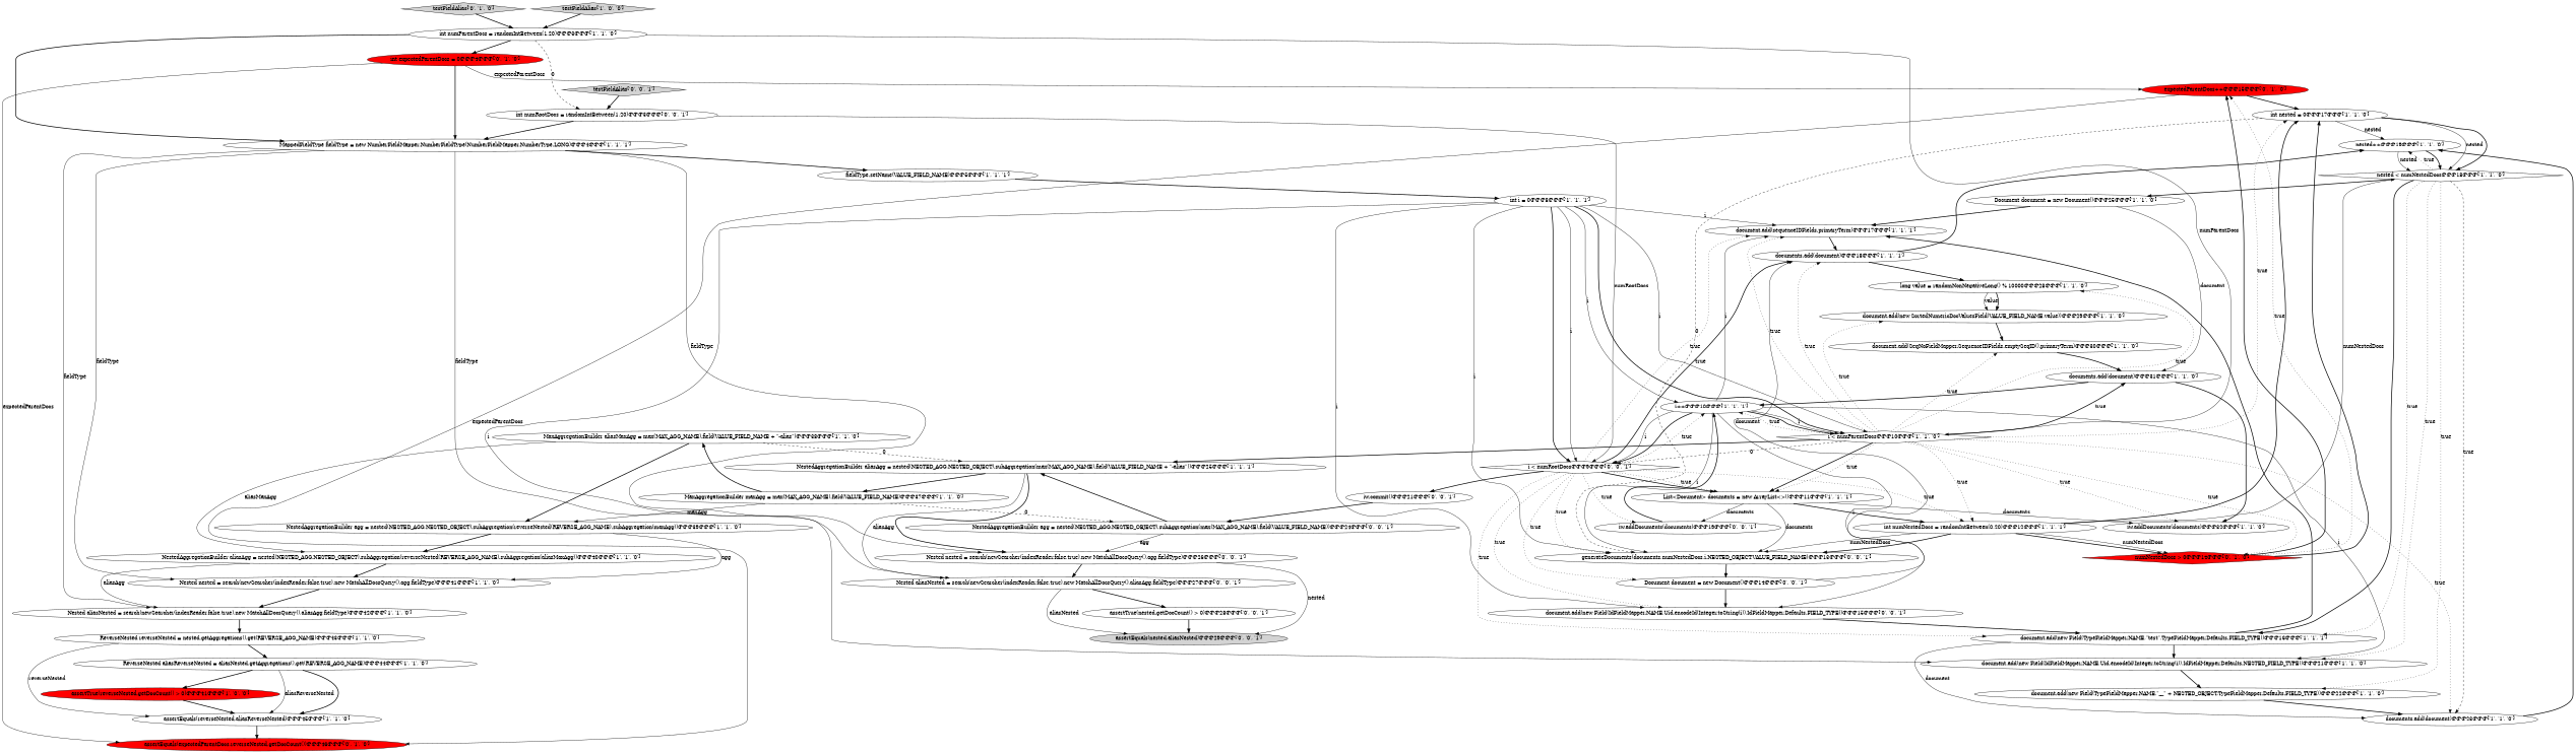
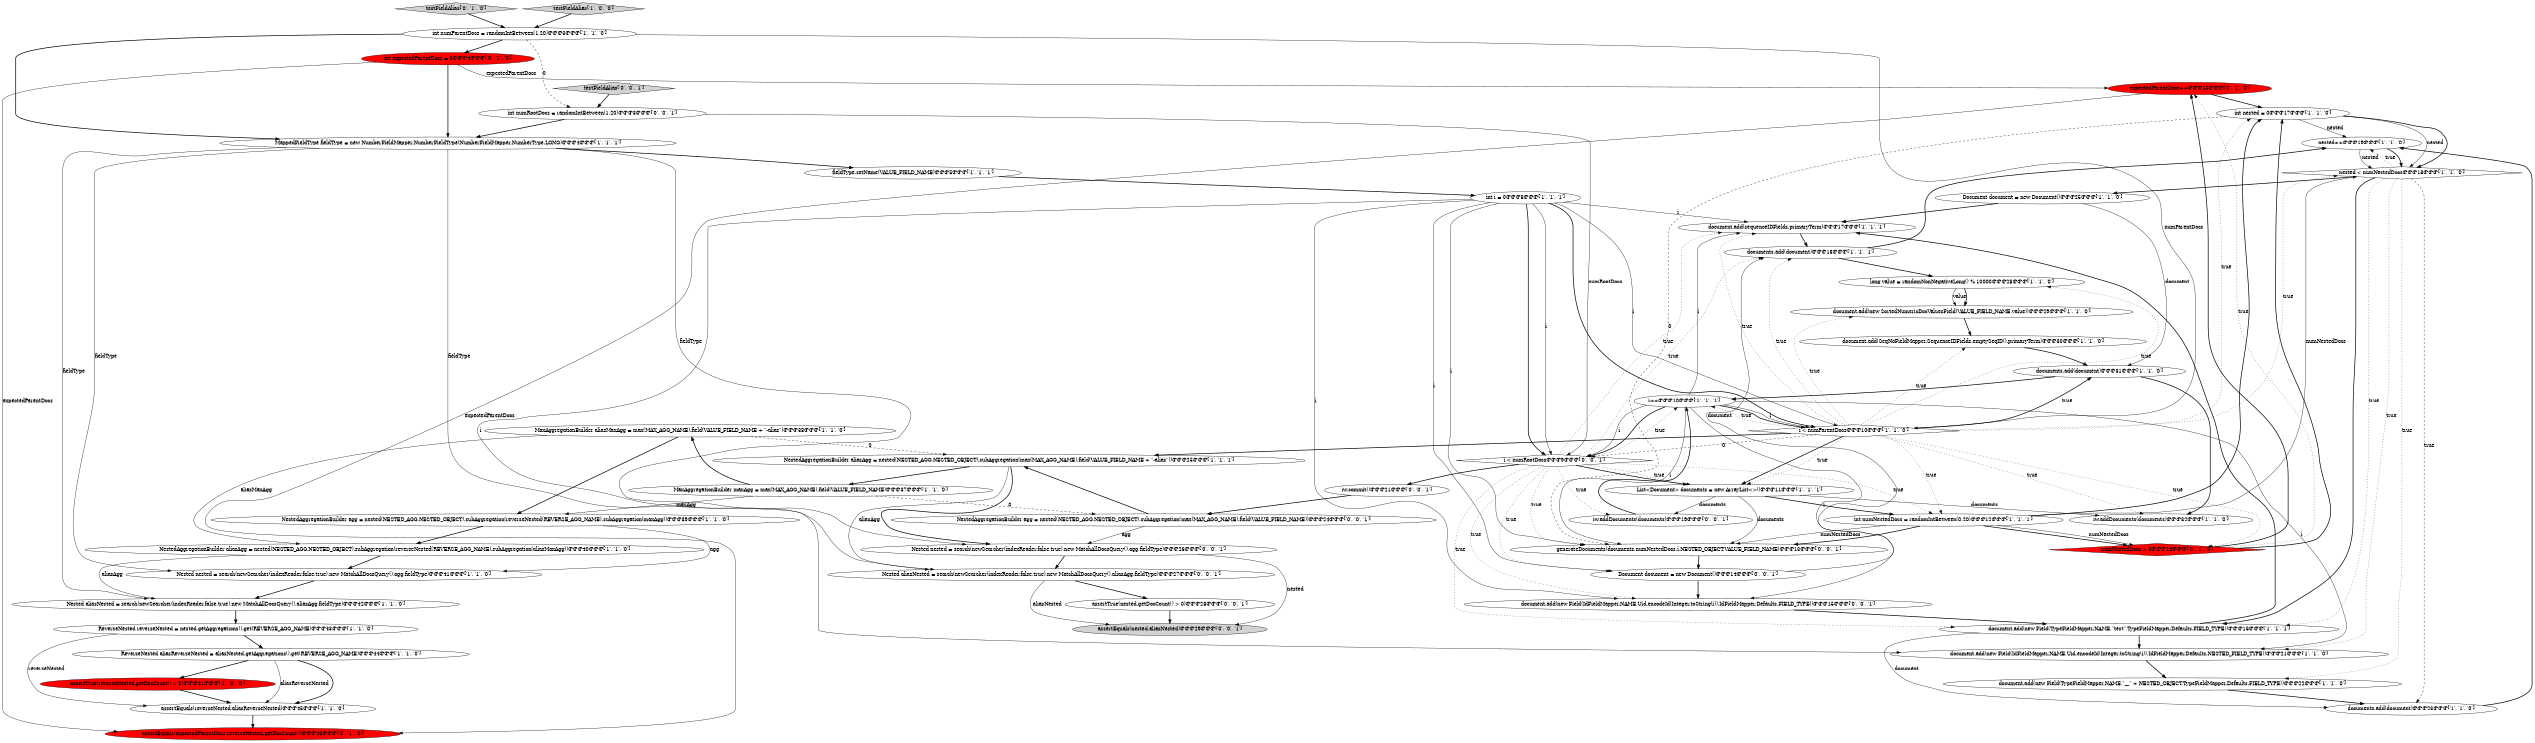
  digraph {
    node [fillcolor=white shape=ellipse style=filled]
    edge [style=bold]
    n1 [label="MaxAggregationBuilder aliasMaxAgg = max(MAX_AGG_NAME).field(VALUE_FIELD_NAME + \"-alias\")@@@38@@@['1', '1', '0']"]
    n2 [label="NestedAggregationBuilder aliasAgg = nested(NESTED_AGG,NESTED_OBJECT).subAggregation(reverseNested(REVERSE_AGG_NAME).subAggregation(aliasMaxAgg))@@@40@@@['1', '1', '0']"]
    n3 [label="NestedAggregationBuilder agg = nested(NESTED_AGG,NESTED_OBJECT).subAggregation(reverseNested(REVERSE_AGG_NAME).subAggregation(maxAgg))@@@39@@@['1', '1', '0']"]
    n4 [label="NestedAggregationBuilder aliasAgg = nested(NESTED_AGG,NESTED_OBJECT).subAggregation(max(MAX_AGG_NAME).field(VALUE_FIELD_NAME + \"-alias\"))@@@25@@@['1', '1', '1']"]
    n5 [label="Nested aliasNested = search(newSearcher(indexReader,false,true),new MatchAllDocsQuery(),aliasAgg,fieldType)@@@42@@@['1', '1', '0']"]
    n6 [label="Nested nested = search(newSearcher(indexReader,false,true),new MatchAllDocsQuery(),agg,fieldType)@@@41@@@['1', '1', '0']"]
    n7 [label="Nested aliasNested = search(newSearcher(indexReader,false,true),new MatchAllDocsQuery(),aliasAgg,fieldType)@@@27@@@['0', '0', '1']"]
    n8 [label="Nested nested = search(newSearcher(indexReader,false,true),new MatchAllDocsQuery(),agg,fieldType)@@@26@@@['0', '0', '1']"]
    n9 [label="MaxAggregationBuilder maxAgg = max(MAX_AGG_NAME).field(VALUE_FIELD_NAME)@@@37@@@['1', '1', '0']"]
    n10 [label="document.add(sequenceIDFields.primaryTerm)@@@17@@@['1', '1', '1']"]
    n11 [label="documents.add(document)@@@18@@@['1', '1', '1']"]
    n12 [label="long value = randomNonNegativeLong() % 10000@@@28@@@['1', '1', '0']"]
    n13 [label="nested++@@@19@@@['1', '1', '0']"]
    n14 [fillcolor=red label="int expectedParentDocs = 0@@@4@@@['0', '1', '0']"]
    n15 [fillcolor=red label="expectedParentDocs++@@@15@@@['0', '1', '0']"]
    n16 [label="MappedFieldType fieldType = new NumberFieldMapper.NumberFieldType(NumberFieldMapper.NumberType.LONG)@@@4@@@['1', '1', '1']"]
    n17 [fillcolor=red label="assertEquals(expectedParentDocs,reverseNested.getDocCount())@@@46@@@['0', '1', '0']"]
    n18 [label="int nested = 0@@@17@@@['1', '1', '0']"]
    n19 [label="fieldType.setName(VALUE_FIELD_NAME)@@@5@@@['1', '1', '1']"]
    n20 [fillcolor=lightgray label="testFieldAlias['0', '1', '0']" shape=diamond]
    n21 [label="int numParentDocs = randomIntBetween(1,20)@@@3@@@['1', '1', '0']"]
    n22 [label="i < numParentDocs@@@10@@@['1', '1', '0']" shape=diamond]
    n23 [label="int numRootDocs = randomIntBetween(1,20)@@@3@@@['0', '0', '1']"]
    n24 [label="document.add(new Field(IdFieldMapper.NAME,Uid.encodeId(Integer.toString(i)),IdFieldMapper.Defaults.NESTED_FIELD_TYPE))@@@21@@@['1', '1', '0']"]
    n25 [label="document.add(new Field(TypeFieldMapper.NAME,\"__\" + NESTED_OBJECT,TypeFieldMapper.Defaults.FIELD_TYPE))@@@22@@@['1', '1', '0']"]
    n26 [label="documents.add(document)@@@23@@@['1', '1', '0']"]
    n27 [label="generateDocuments(documents,numNestedDocs,i,NESTED_OBJECT,VALUE_FIELD_NAME)@@@13@@@['0', '0', '1']"]
    n28 [label="Document document = new Document()@@@14@@@['0', '0', '1']"]
    n29 [label="document.add(new Field(IdFieldMapper.NAME,Uid.encodeId(Integer.toString(i)),IdFieldMapper.Defaults.FIELD_TYPE))@@@15@@@['0', '0', '1']"]
    n30 [label="ReverseNested reverseNested = nested.getAggregations().get(REVERSE_AGG_NAME)@@@43@@@['1', '1', '0']"]
    n31 [label="assertEquals(reverseNested,aliasReverseNested)@@@45@@@['1', '1', '0']"]
    n32 [label="ReverseNested aliasReverseNested = aliasNested.getAggregations().get(REVERSE_AGG_NAME)@@@44@@@['1', '1', '0']"]
    n33 [label="document.add(new SortedNumericDocValuesField(VALUE_FIELD_NAME,value))@@@29@@@['1', '1', '0']"]
    n34 [label="iw.addDocuments(documents)@@@19@@@['0', '0', '1']"]
    n35 [label="i++@@@10@@@['1', '1', '1']"]
    n36 [label="documents.add(document)@@@31@@@['1', '1', '0']"]
    n37 [label="iw.addDocuments(documents)@@@32@@@['1', '1', '0']"]
    n38 [label="i < numRootDocs@@@9@@@['0', '0', '1']" shape=diamond]
    n39 [label="document.add(new Field(TypeFieldMapper.NAME,\"test\",TypeFieldMapper.Defaults.FIELD_TYPE))@@@16@@@['1', '1', '1']"]
    n40 [label="int numNestedDocs = randomIntBetween(0,20)@@@12@@@['1', '1', '1']"]
    n41 [label="iw.commit()@@@21@@@['0', '0', '1']"]
    n42 [label="List<Document> documents = new ArrayList<>()@@@11@@@['1', '1', '1']"]
    n43 [fillcolor=red label="numNestedDocs > 0@@@14@@@['0', '1', '0']" shape=diamond]
    n44 [label="nested < numNestedDocs@@@18@@@['1', '1', '0']" shape=diamond]
    n45 [label="document.add(SeqNoFieldMapper.SequenceIDFields.emptySeqID().primaryTerm)@@@30@@@['1', '1', '0']"]
    n46 [label="Document document = new Document()@@@25@@@['1', '1', '0']"]
    n47 [label="NestedAggregationBuilder agg = nested(NESTED_AGG,NESTED_OBJECT).subAggregation(max(MAX_AGG_NAME).field(VALUE_FIELD_NAME))@@@24@@@['0', '0', '1']"]
    n48 [label="int i = 0@@@8@@@['1', '1', '1']"]
    n49 [label="assertTrue(nested.getDocCount() > 0)@@@28@@@['0', '0', '1']"]
    n50 [fillcolor=lightgray label="assertEquals(nested,aliasNested)@@@29@@@['0', '0', '1']"]
    n51 [fillcolor=red label="assertTrue(reverseNested.getDocCount() > 0)@@@41@@@['1', '0', '0']"]
    n52 [fillcolor=lightgray label="testFieldAlias['0', '0', '1']" shape=diamond]
    n53 [fillcolor=lightgray label="testFieldAlias['1', '0', '0']" shape=diamond]
    n1 -> n2 [label=aliasMaxAgg style=solid]
    n1 -> n3
    n1 -> n4 [label=0 style=dashed]
    n2 -> n5 [label=aliasAgg style=solid]
    n2 -> n6
    n3 -> n2
    n3 -> n6 [label=agg style=solid]
    n4 -> n7 [label=aliasAgg style=solid]
    n4 -> n8
    n4 -> n9
    n5 -> n30
    n6 -> n5
    n7 -> n49
    n7 -> n50 [label=aliasNested style=solid]
    n8 -> n7
    n8 -> n50 [label=nested style=solid]
    n9 -> n1
    n9 -> n3 [label=maxAgg style=solid]
    n9 -> n47 [label=0 style=dashed]
    n10 -> n11
    n11 -> n12
    n11 -> n13
    n12 -> n33 [label=value style=solid]
    n12 -> n33
    n13 -> n44
    n13 -> n44 [label=nested style=solid]
    n14 -> n15 [label=expectedParentDocs style=solid]
    n14 -> n16
    n14 -> n17 [label=expectedParentDocs style=solid]
    n15 -> n17 [label=expectedParentDocs style=solid]
    n15 -> n18
    n16 -> n5 [label=fieldType style=solid]
    n16 -> n6 [label=fieldType style=solid]
    n16 -> n7 [label=fieldType style=solid]
    n16 -> n8 [label=fieldType style=solid]
    n16 -> n19
    n18 -> n13 [label=nested style=solid]
    n18 -> n27 [label=0 style=dashed]
    n18 -> n44 [label=nested style=solid]
    n18 -> n44
    n19 -> n48
    n20 -> n21
    n21 -> n14
    n21 -> n16
    n21 -> n22 [label=numParentDocs style=solid]
    n21 -> n23 [label=0 style=dashed]
    n22 -> n4
    n22 -> n10 [label=true style=dotted]
    n22 -> n11 [label=true style=dotted]
    n22 -> n12 [label=true style=dotted]
    n22 -> n18 [label=true style=dotted]
    n22 -> n33 [label=true style=dotted]
    n22 -> n35 [label=true style=dotted]
    n22 -> n36 [label=true]
    n22 -> n37 [label=true style=dotted]
    n22 -> n38 [label=0 style=dashed]
    n22 -> n40 [label=true style=dotted]
    n22 -> n42
    n22 -> n42 [label=true style=dotted]
    n22 -> n43 [label=true style=dotted]
-   n22 -> n26 [label=true style=dotted]
+   n22 -> n44 [label=true style=dotted]
    n22 -> n45 [label=true style=dotted]
    n23 -> n16
    n23 -> n38 [label=numRootDocs style=solid]
    n24 -> n25
    n25 -> n26
    n26 -> n13
    n27 -> n28
    n28 -> n11 [label=document style=solid]
    n28 -> n29
    n29 -> n39
    n30 -> n31 [label=reverseNested style=solid]
    n30 -> n32
    n31 -> n17
    n32 -> n31 [label=aliasReverseNested style=solid]
    n32 -> n31
    n32 -> n51
    n33 -> n45
    n34 -> n35
    n35 -> n10 [label=i style=solid]
    n35 -> n22 [label=i style=solid]
    n35 -> n22
    n35 -> n24 [label=i style=solid]
    n35 -> n27 [label=i style=solid]
    n35 -> n29 [label=i style=solid]
    n35 -> n38 [label=i style=solid]
    n35 -> n38
    n36 -> n35
    n36 -> n37
    n38 -> n10 [label=true style=dotted]
-   n38 -> n11 [label=true]
+   n38 -> n11 [label=true style=dotted]
    n38 -> n27 [label=true style=dotted]
    n38 -> n28 [label=true style=dotted]
    n38 -> n29 [label=true style=dotted]
    n38 -> n34 [label=true style=dotted]
    n38 -> n35 [label=true style=dotted]
    n38 -> n39 [label=true style=dotted]
    n38 -> n40 [label=true style=dotted]
    n38 -> n41
    n38 -> n42
    n38 -> n42 [label=true style=dotted]
    n39 -> n10
    n39 -> n24
    n39 -> n26 [label=document style=solid]
    n40 -> n18
    n40 -> n27 [label=numNestedDocs style=solid]
    n40 -> n27
    n40 -> n43
    n40 -> n43 [label=numNestedDocs style=solid]
    n40 -> n44 [label=numNestedDocs style=solid]
    n41 -> n47
    n42 -> n27 [label=documents style=solid]
    n42 -> n34 [label=documents style=solid]
    n42 -> n37 [label=documents style=solid]
    n42 -> n40
    n43 -> n15 [label=true style=dotted]
    n43 -> n15
    n43 -> n18
    n44 -> n13 [label=true style=dotted]
    n44 -> n24 [label=true style=dotted]
    n44 -> n25 [label=true style=dotted]
    n44 -> n26 [label=true style=dashed]
    n44 -> n39 [label=true style=dotted]
    n44 -> n39
    n44 -> n46
    n45 -> n36
    n46 -> n10
    n46 -> n36 [label=document style=solid]
    n47 -> n4
    n47 -> n8 [label=agg style=solid]
    n48 -> n10 [label=i style=solid]
    n48 -> n22
    n48 -> n22 [label=i style=solid]
    n48 -> n24 [label=i style=solid]
    n48 -> n27 [label=i style=solid]
    n48 -> n29 [label=i style=solid]
-   n48 -> n35 [label=i style=solid]
+   n48 -> n28 [label=i style=solid]
    n48 -> n38
    n48 -> n38 [label=i style=solid]
    n49 -> n50
    n51 -> n31
    n52 -> n23
    n53 -> n21
  }
